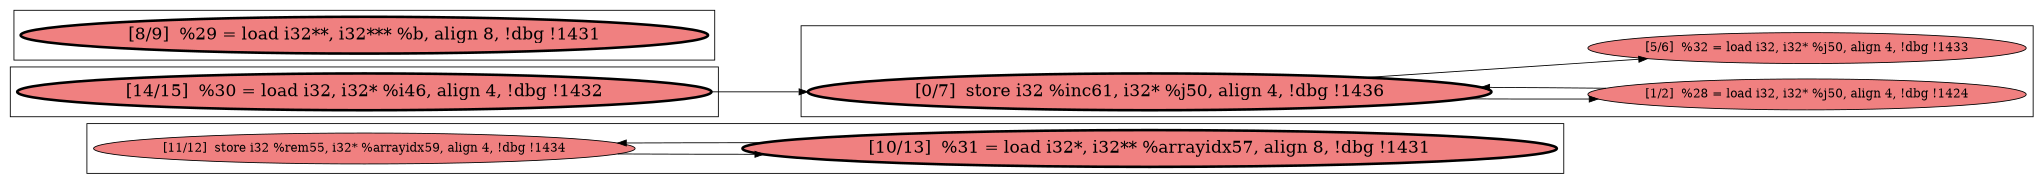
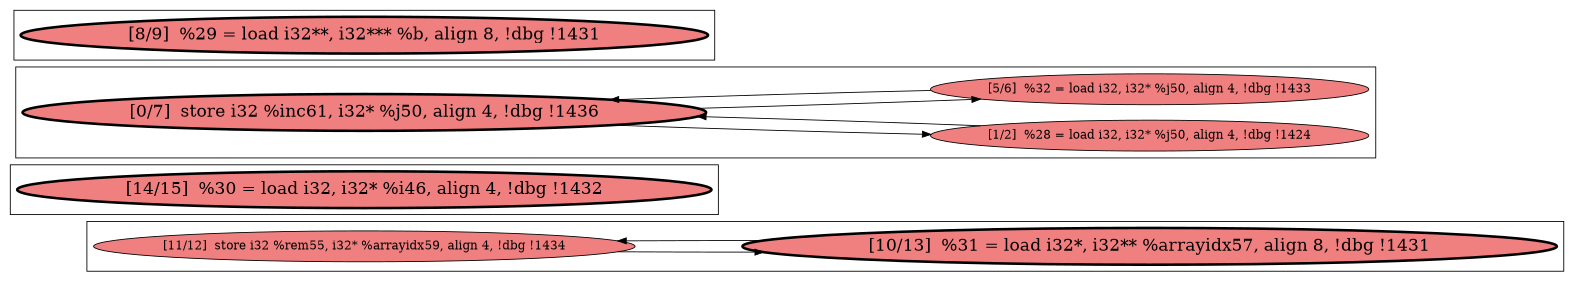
  digraph {
    rankdir=LR
    node [fillcolor=lightcoral shape=ellipse style=filled fontsize=20 penwidth=3.0]
    n1 [label="[11/12]  store i32 %rem55, i32* %arrayidx59, align 4, !dbg !1434" fontsize="" penwidth=""]
    n2 [label="[10/13]  %31 = load i32*, i32** %arrayidx57, align 8, !dbg !1431"]
    n3 [label="[14/15]  %30 = load i32, i32* %i46, align 4, !dbg !1432"]
    n4 [label="[0/7]  store i32 %inc61, i32* %j50, align 4, !dbg !1436"]
    n5 [label="[1/2]  %28 = load i32, i32* %j50, align 4, !dbg !1424" fontsize="" penwidth=""]
    n6 [label="[5/6]  %32 = load i32, i32* %j50, align 4, !dbg !1433" fontsize="" penwidth=""]
    n7 [label="[8/9]  %29 = load i32**, i32*** %b, align 8, !dbg !1431"]
    subgraph cluster_1 {
      n1
      n2
    }
    subgraph cluster_2 {
      n3
    }
    subgraph cluster_3 {
      n4
      n5
      n6
    }
    subgraph cluster_4 {
      n7
    }
    n1 -> n2
    n2 -> n1
    n4 -> n5
    n4 -> n6
    n5 -> n4
-   n3 -> n4
+   n6 -> n4
  }
